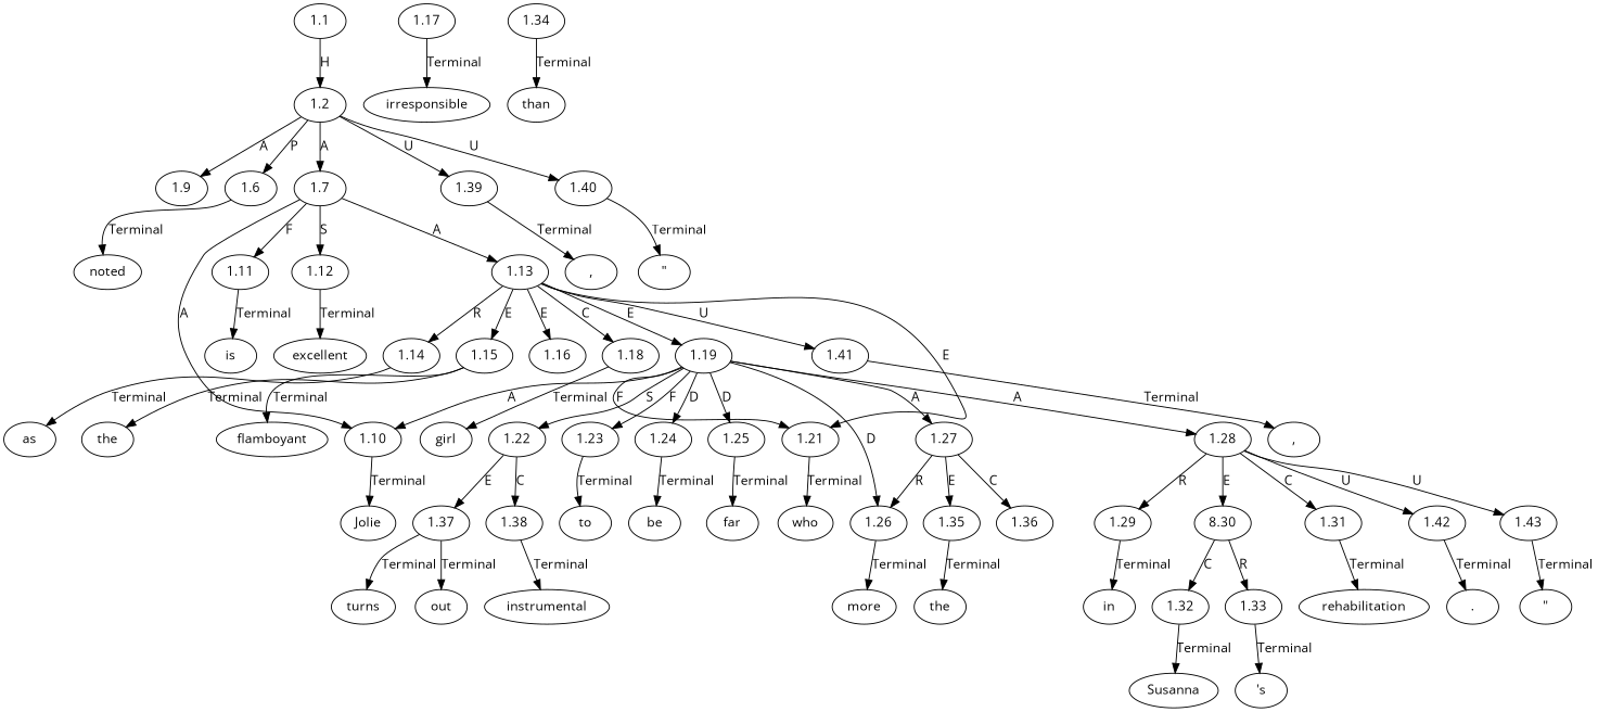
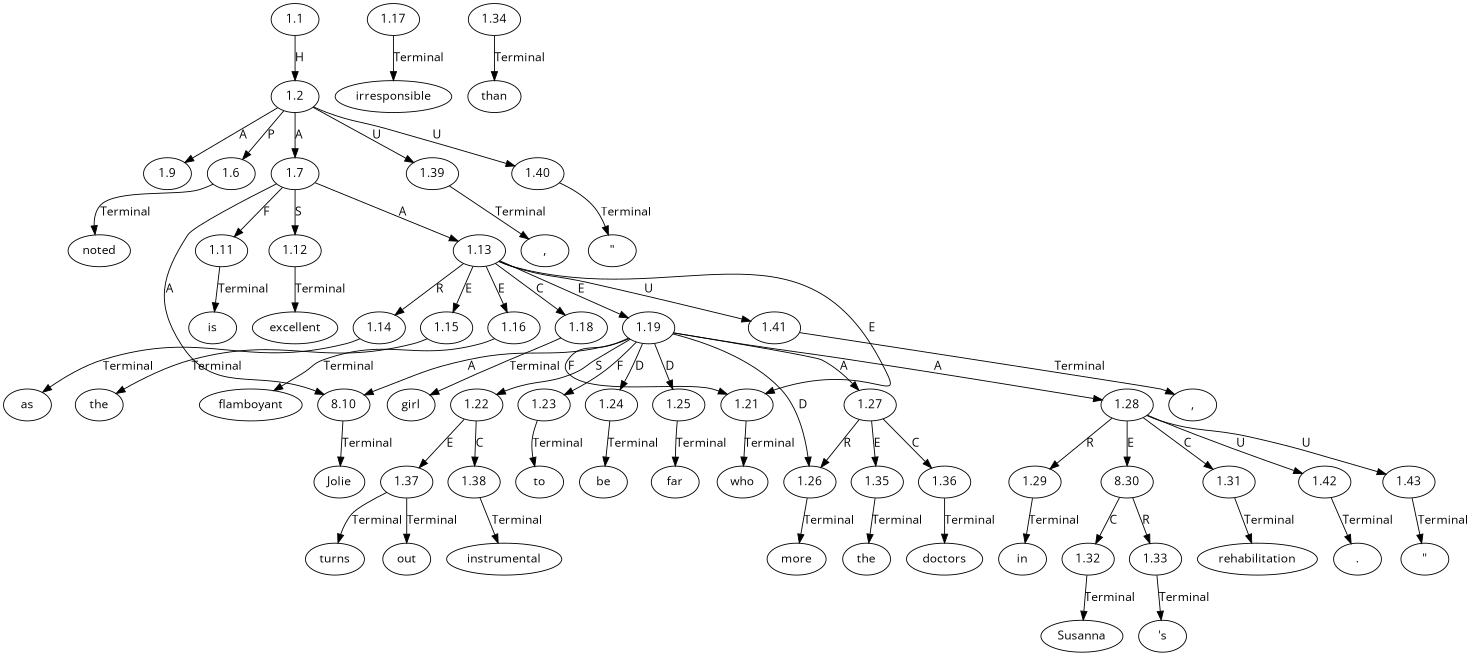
  digraph {
    fontname="Open Sans"
    node [fontname="Open Sans" ordering=out]
    edge [fontname="Open Sans" ordering=out]
    n1 [label=flamboyant]
    n2 [label=","]
    n3 [label=irresponsible]
    n4 [label=girl]
    n5 [label=who]
    n6 [label=turns]
    n7 [label=out]
    n8 [label=to]
    n9 [label=be]
    n10 [label=far]
    n11 [label=noted]
    n12 [label=more]
    n13 [label=instrumental]
    n14 [label=than]
    n15 [label=the]
+   n16 [label=doctors]
    n17 [label=in]
    n18 [label=Susanna]
    n19 [label="'s"]
    n20 [label=rehabilitation]
    n21 [label="."]
    n22 [label=","]
    n23 [label="\""]
    n24 [label="\""]
    n25 [label=Jolie]
    n26 [label=is]
    n27 [label=excellent]
    n28 [label=as]
    n29 [label=the]
    n30 [label=1.1]
    n31 [label=1.2]
    n32 [label=1.9]
    n33 [label=1.6]
    n34 [label=1.7]
    n35 [label=1.39]
    n36 [label=1.40]
-   n37 [label=1.10]
+   n37 [label=8.10]
    n38 [label=1.11]
    n39 [label=1.12]
    n40 [label=1.13]
    n41 [label=1.14]
    n42 [label=1.15]
    n43 [label=1.16]
    n44 [label=1.18]
    n45 [label=1.19]
    n46 [label=1.41]
    n47 [label=1.21]
    n48 [label=1.17]
    n49 [label=1.22]
    n50 [label=1.23]
    n51 [label=1.24]
    n52 [label=1.25]
    n53 [label=1.26]
    n54 [label=1.27]
    n55 [label=1.28]
    n56 [label=1.37]
    n57 [label=1.38]
    n58 [label=1.35]
    n59 [label=1.36]
    n60 [label=1.29]
    n61 [label=8.30]
    n62 [label=1.31]
    n63 [label=1.42]
    n64 [label=1.43]
    n65 [label=1.34]
    n66 [label=1.32]
    n67 [label=1.33]
    n30 -> n31 [label=H]
    n31 -> n32 [label=A]
    n31 -> n33 [label=P]
    n31 -> n34 [label=A]
    n31 -> n35 [label=U]
    n31 -> n36 [label=U]
    n33 -> n11 [label=Terminal]
    n34 -> n37 [label=A]
    n34 -> n38 [label=F]
    n34 -> n39 [label=S]
    n34 -> n40 [label=A]
    n35 -> n22 [label=Terminal]
    n36 -> n24 [label=Terminal]
    n37 -> n25 [label=Terminal]
    n38 -> n26 [label=Terminal]
    n39 -> n27 [label=Terminal]
    n40 -> n41 [label=R]
    n40 -> n42 [label=E]
    n40 -> n43 [label=E]
    n40 -> n44 [label=C]
    n40 -> n45 [label=E]
    n40 -> n46 [label=U]
    n40 -> n47 [label=E]
    n41 -> n28 [label=Terminal]
    n42 -> n29 [label=Terminal]
-   n42 -> n1 [label=Terminal]
+   n43 -> n1 [label=Terminal]
    n44 -> n4 [label=Terminal]
    n45 -> n37 [label=A]
    n45 -> n47 [label=F]
    n45 -> n49 [label=S]
    n45 -> n50 [label=F]
    n45 -> n51 [label=D]
    n45 -> n52 [label=D]
    n45 -> n53 [label=D]
    n45 -> n54 [label=A]
    n45 -> n55 [label=A]
    n46 -> n2 [label=Terminal]
    n47 -> n5 [label=Terminal]
    n48 -> n3 [label=Terminal]
    n49 -> n56 [label=E]
    n49 -> n57 [label=C]
    n50 -> n8 [label=Terminal]
    n51 -> n9 [label=Terminal]
    n52 -> n10 [label=Terminal]
    n53 -> n12 [label=Terminal]
    n54 -> n53 [label=R]
    n54 -> n58 [label=E]
    n54 -> n59 [label=C]
    n55 -> n60 [label=R]
    n55 -> n61 [label=E]
    n55 -> n62 [label=C]
    n55 -> n63 [label=U]
    n55 -> n64 [label=U]
    n56 -> n6 [label=Terminal]
    n56 -> n7 [label=Terminal]
    n57 -> n13 [label=Terminal]
    n58 -> n15 [label=Terminal]
+   n59 -> n16 [label=Terminal]
    n60 -> n17 [label=Terminal]
    n61 -> n66 [label=C]
    n61 -> n67 [label=R]
    n62 -> n20 [label=Terminal]
    n63 -> n21 [label=Terminal]
    n64 -> n23 [label=Terminal]
    n65 -> n14 [label=Terminal]
    n66 -> n18 [label=Terminal]
    n67 -> n19 [label=Terminal]
  }
